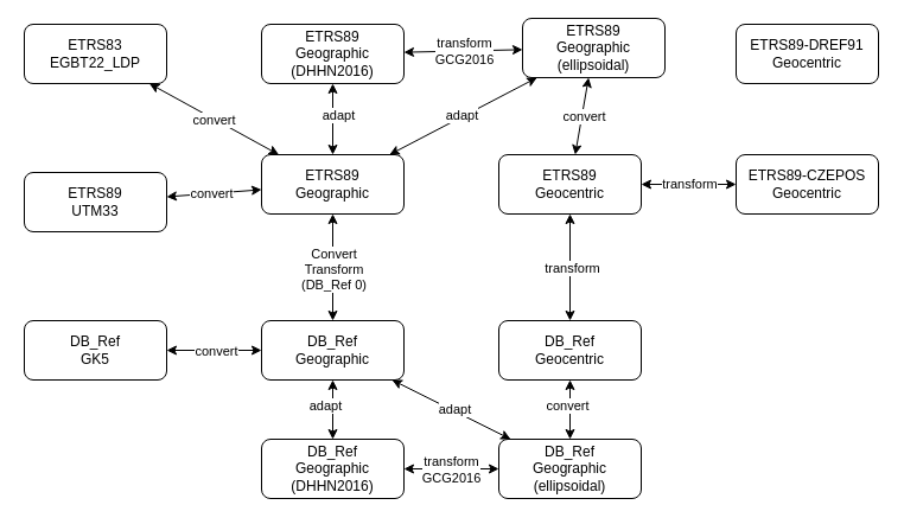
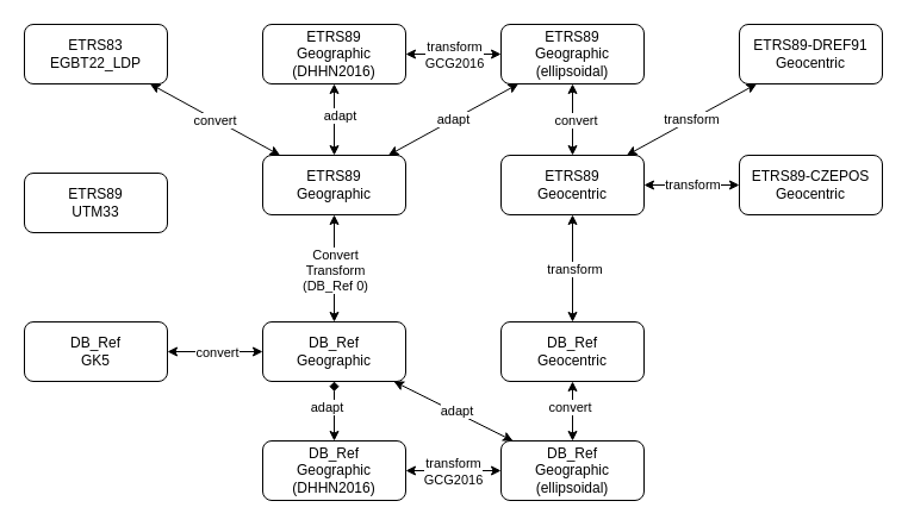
  <mxCell id="0" />
  <mxCell id="1" parent="0" />
  <mxCell id="2" value="ETRS83&lt;br&gt;EGBT22_LDP" style="rounded=1;whiteSpace=wrap;html=1;" parent="1" vertex="1"><mxGeometry x="20" y="20" width="120" height="50" as="geometry" /></mxCell>
  <mxCell id="3" value="&lt;div&gt;ETRS89&lt;br&gt;UTM33&lt;/div&gt;" style="rounded=1;whiteSpace=wrap;html=1;" parent="1" vertex="1"><mxGeometry x="20" y="145" width="120" height="50" as="geometry" /></mxCell>
  <mxCell id="4" value="&lt;div&gt;DB_Ref&lt;/div&gt;&lt;div&gt;GK5&lt;/div&gt;" style="rounded=1;whiteSpace=wrap;html=1;" parent="1" vertex="1"><mxGeometry x="20" y="270" width="120" height="50" as="geometry" /></mxCell>
  <mxCell id="5" value="&lt;div&gt;&lt;div&gt;ETRS89&lt;/div&gt;&lt;div&gt;Geocentric&lt;/div&gt;&lt;/div&gt;" style="rounded=1;whiteSpace=wrap;html=1;" parent="1" vertex="1"><mxGeometry x="420" y="130" width="120" height="50" as="geometry" /></mxCell>
- <mxCell id="6" value="&lt;div&gt;&lt;span style=&quot;background-color: transparent; color: light-dark(rgb(0, 0, 0), rgb(255, 255, 255));&quot;&gt;ETRS89&lt;/span&gt;&lt;/div&gt;&lt;div&gt;Geographic&lt;/div&gt;&lt;div&gt;(ellipsoidal)&lt;/div&gt;" style="rounded=1;whiteSpace=wrap;html=1;" parent="1" vertex="1"><mxGeometry x="440" y="15" width="120" height="50" as="geometry" /></mxCell>
+ <mxCell id="6" value="&lt;div&gt;&lt;span style=&quot;background-color: transparent; color: light-dark(rgb(0, 0, 0), rgb(255, 255, 255));&quot;&gt;ETRS89&lt;/span&gt;&lt;/div&gt;&lt;div&gt;Geographic&lt;/div&gt;&lt;div&gt;(ellipsoidal)&lt;/div&gt;" style="rounded=1;whiteSpace=wrap;html=1;" parent="1" vertex="1"><mxGeometry x="420" y="20" width="120" height="50" as="geometry" /></mxCell>
  <mxCell id="7" value="&lt;div&gt;&lt;span style=&quot;background-color: transparent; color: light-dark(rgb(0, 0, 0), rgb(255, 255, 255));&quot;&gt;ETRS89-DREF91&lt;/span&gt;&lt;/div&gt;&lt;div&gt;Geocentric&lt;/div&gt;" style="rounded=1;whiteSpace=wrap;html=1;" parent="1" vertex="1"><mxGeometry x="620" y="20" width="120" height="50" as="geometry" /></mxCell>
  <mxCell id="8" value="&lt;div&gt;&lt;span style=&quot;background-color: transparent; color: light-dark(rgb(0, 0, 0), rgb(255, 255, 255));&quot;&gt;ETRS89-CZEPOS&lt;/span&gt;&lt;/div&gt;&lt;div&gt;Geocentric&lt;/div&gt;" style="rounded=1;whiteSpace=wrap;html=1;" parent="1" vertex="1"><mxGeometry x="620" y="130" width="120" height="50" as="geometry" /></mxCell>
  <mxCell id="9" value="" style="endArrow=classic;startArrow=classic;html=1;rounded=0;noEdgeStyle=1;edgeStyle=orthogonalEdgeStyle;" parent="1" source="31" target="2" edge="1"><mxGeometry width="50" height="50" relative="1" as="geometry"><mxPoint x="510" y="240" as="sourcePoint" /><mxPoint x="560" y="190" as="targetPoint" /><Array as="points" /></mxGeometry></mxCell>
  <mxCell id="10" value="&lt;div&gt;convert&lt;/div&gt;" style="edgeLabel;html=1;align=center;verticalAlign=middle;resizable=0;points=[];" parent="9" vertex="1" connectable="0"><mxGeometry x="-0.012" y="1" relative="1" as="geometry"><mxPoint as="offset" /></mxGeometry></mxCell>
  <mxCell id="11" value="" style="endArrow=classic;startArrow=classic;html=1;rounded=0;noEdgeStyle=1;edgeStyle=orthogonalEdgeStyle;" parent="1" source="6" target="31" edge="1"><mxGeometry width="50" height="50" relative="1" as="geometry"><mxPoint x="510" y="240" as="sourcePoint" /><mxPoint x="560" y="190" as="targetPoint" /><Array as="points" /></mxGeometry></mxCell>
  <mxCell id="12" value="adapt" style="edgeLabel;html=1;align=center;verticalAlign=middle;resizable=0;points=[];" parent="11" vertex="1" connectable="0"><mxGeometry x="0.003" y="4" relative="1" as="geometry"><mxPoint x="-3" y="-4" as="offset" /></mxGeometry></mxCell>
  <mxCell id="13" value="" style="endArrow=classic;startArrow=classic;html=1;rounded=0;noEdgeStyle=1;edgeStyle=orthogonalEdgeStyle;" parent="1" source="15" target="31" edge="1"><mxGeometry width="50" height="50" relative="1" as="geometry"><mxPoint x="510" y="-90" as="sourcePoint" /><mxPoint x="560" y="-140" as="targetPoint" /><Array as="points" /></mxGeometry></mxCell>
  <mxCell id="14" value="&lt;div&gt;Convert&lt;/div&gt;&lt;div&gt;Transform&lt;/div&gt;&lt;div&gt;(DB_Ref 0&lt;span style=&quot;background-color: light-dark(#ffffff, var(--ge-dark-color, #121212)); color: light-dark(rgb(0, 0, 0), rgb(255, 255, 255));&quot;&gt;)&lt;/span&gt;&lt;/div&gt;" style="edgeLabel;html=1;align=center;verticalAlign=middle;resizable=0;points=[];" parent="13" vertex="1" connectable="0"><mxGeometry x="-0.022" relative="1" as="geometry"><mxPoint as="offset" /></mxGeometry></mxCell>
  <mxCell id="15" value="&lt;div&gt;&lt;span style=&quot;background-color: transparent; color: light-dark(rgb(0, 0, 0), rgb(255, 255, 255));&quot;&gt;DB_Ref&lt;/span&gt;&lt;/div&gt;&lt;div&gt;Geographic&lt;/div&gt;" style="rounded=1;whiteSpace=wrap;html=1;" parent="1" vertex="1"><mxGeometry x="220" y="270" width="120" height="50" as="geometry" /></mxCell>
  <mxCell id="16" value="" style="endArrow=classic;startArrow=classic;html=1;rounded=0;noEdgeStyle=1;edgeStyle=orthogonalEdgeStyle;" parent="1" source="15" target="4" edge="1"><mxGeometry width="50" height="50" relative="1" as="geometry"><mxPoint x="870" y="-240" as="sourcePoint" /><mxPoint x="270" y="-240" as="targetPoint" /><Array as="points" /></mxGeometry></mxCell>
  <mxCell id="17" value="convert" style="edgeLabel;html=1;align=center;verticalAlign=middle;resizable=0;points=[];" parent="16" vertex="1" connectable="0"><mxGeometry x="0.003" y="4" relative="1" as="geometry"><mxPoint x="1" y="-4" as="offset" /></mxGeometry></mxCell>
  <mxCell id="18" value="" style="endArrow=classic;startArrow=classic;html=1;rounded=0;noEdgeStyle=1;edgeStyle=orthogonalEdgeStyle;" parent="1" source="5" target="6" edge="1"><mxGeometry width="50" height="50" relative="1" as="geometry"><mxPoint x="630" y="-110" as="sourcePoint" /><mxPoint x="750" y="-110" as="targetPoint" /><Array as="points" /></mxGeometry></mxCell>
  <mxCell id="19" value="convert" style="edgeLabel;html=1;align=center;verticalAlign=middle;resizable=0;points=[];" parent="18" vertex="1" connectable="0"><mxGeometry x="-0.004" y="-2" relative="1" as="geometry"><mxPoint as="offset" /></mxGeometry></mxCell>
+ <mxCell id="20" value="" style="endArrow=classic;startArrow=classic;html=1;rounded=0;noEdgeStyle=1;edgeStyle=orthogonalEdgeStyle;" parent="1" source="7" target="5" edge="1"><mxGeometry width="50" height="50" relative="1" as="geometry"><mxPoint x="810" y="-200" as="sourcePoint" /><mxPoint x="810" y="-120" as="targetPoint" /><Array as="points" /></mxGeometry></mxCell>
+ <mxCell id="21" value="transform" style="edgeLabel;html=1;align=center;verticalAlign=middle;resizable=0;points=[];" parent="20" vertex="1" connectable="0"><mxGeometry x="-0.004" y="-1" relative="1" as="geometry"><mxPoint as="offset" /></mxGeometry></mxCell>
  <mxCell id="22" value="" style="endArrow=classic;startArrow=classic;html=1;rounded=0;noEdgeStyle=1;edgeStyle=orthogonalEdgeStyle;" parent="1" source="8" target="5" edge="1"><mxGeometry width="50" height="50" relative="1" as="geometry"><mxPoint x="614" y="-340" as="sourcePoint" /><mxPoint x="756" y="-260" as="targetPoint" /></mxGeometry></mxCell>
  <mxCell id="23" value="transform" style="edgeLabel;html=1;align=center;verticalAlign=middle;resizable=0;points=[];" parent="22" vertex="1" connectable="0"><mxGeometry x="-0.004" y="-1" relative="1" as="geometry"><mxPoint as="offset" /></mxGeometry></mxCell>
  <mxCell id="24" value="&lt;div&gt;&lt;span style=&quot;background-color: transparent; color: light-dark(rgb(0, 0, 0), rgb(255, 255, 255));&quot;&gt;ETRS89&lt;/span&gt;&lt;/div&gt;&lt;div&gt;Geographic&lt;/div&gt;&lt;div&gt;(DHHN2016)&lt;/div&gt;" style="rounded=1;whiteSpace=wrap;html=1;" parent="1" vertex="1"><mxGeometry x="220" y="20" width="120" height="50" as="geometry" /></mxCell>
  <mxCell id="25" value="" style="endArrow=classic;startArrow=classic;html=1;rounded=0;noEdgeStyle=1;edgeStyle=orthogonalEdgeStyle;" parent="1" source="24" target="6" edge="1"><mxGeometry width="50" height="50" relative="1" as="geometry"><mxPoint x="810" y="-220" as="sourcePoint" /><mxPoint x="810" y="-140" as="targetPoint" /></mxGeometry></mxCell>
  <mxCell id="26" value="t&lt;span style=&quot;background-color: light-dark(#ffffff, var(--ge-dark-color, #121212)); color: light-dark(rgb(0, 0, 0), rgb(255, 255, 255));&quot;&gt;ransform&lt;/span&gt;&lt;div&gt;&lt;div&gt;GCG2016&lt;/div&gt;&lt;/div&gt;" style="edgeLabel;html=1;align=center;verticalAlign=middle;resizable=0;points=[];" parent="25" vertex="1" connectable="0"><mxGeometry x="-0.004" y="-1" relative="1" as="geometry"><mxPoint y="-1" as="offset" /></mxGeometry></mxCell>
- <mxCell id="27" value="" style="endArrow=classic;startArrow=classic;html=1;rounded=0;noEdgeStyle=1;edgeStyle=orthogonalEdgeStyle;" parent="1" source="31" target="3" edge="1"><mxGeometry width="50" height="50" relative="1" as="geometry"><mxPoint x="610" y="200" as="sourcePoint" /><mxPoint x="733" y="113" as="targetPoint" /><Array as="points" /></mxGeometry></mxCell>
- <mxCell id="28" value="convert" style="edgeLabel;html=1;align=center;verticalAlign=middle;resizable=0;points=[];" parent="27" vertex="1" connectable="0"><mxGeometry x="0.003" y="4" relative="1" as="geometry"><mxPoint x="-3" y="-4" as="offset" /></mxGeometry></mxCell>
  <mxCell id="29" value="" style="endArrow=classic;startArrow=classic;html=1;rounded=0;noEdgeStyle=1;edgeStyle=orthogonalEdgeStyle;" parent="1" source="24" target="31" edge="1"><mxGeometry width="50" height="50" relative="1" as="geometry"><mxPoint x="610" y="62" as="sourcePoint" /><mxPoint x="715" y="76" as="targetPoint" /><Array as="points" /></mxGeometry></mxCell>
  <mxCell id="30" value="adapt" style="edgeLabel;html=1;align=center;verticalAlign=middle;resizable=0;points=[];" parent="29" vertex="1" connectable="0"><mxGeometry x="0.003" y="4" relative="1" as="geometry"><mxPoint y="-4" as="offset" /></mxGeometry></mxCell>
  <mxCell id="31" value="&lt;div&gt;&lt;span style=&quot;background-color: transparent; color: light-dark(rgb(0, 0, 0), rgb(255, 255, 255));&quot;&gt;ETRS89&lt;/span&gt;&lt;/div&gt;&lt;div&gt;Geographic&lt;/div&gt;" style="rounded=1;whiteSpace=wrap;html=1;" parent="1" vertex="1"><mxGeometry x="220" y="130" width="120" height="50" as="geometry" /></mxCell>
  <mxCell id="32" value="&lt;div&gt;&lt;span style=&quot;background-color: transparent; color: light-dark(rgb(0, 0, 0), rgb(255, 255, 255));&quot;&gt;DB_Ref&lt;/span&gt;&lt;/div&gt;&lt;div&gt;Geographic&lt;/div&gt;&lt;div&gt;(DHHN2016)&lt;/div&gt;" style="rounded=1;whiteSpace=wrap;html=1;" parent="1" vertex="1"><mxGeometry x="220" y="370" width="120" height="50" as="geometry" /></mxCell>
- <mxCell id="33" value="" style="endArrow=classic;startArrow=classic;html=1;rounded=0;noEdgeStyle=1;edgeStyle=orthogonalEdgeStyle;" parent="1" source="32" target="15" edge="1"><mxGeometry width="50" height="50" relative="1" as="geometry"><mxPoint x="490" y="435" as="sourcePoint" /><mxPoint x="370" y="435" as="targetPoint" /><Array as="points" /></mxGeometry></mxCell>
+ <mxCell id="33" value="" style="endArrow=diamond;startArrow=classic;html=1;rounded=0;noEdgeStyle=1;edgeStyle=orthogonalEdgeStyle;" parent="1" source="32" target="15" edge="1"><mxGeometry width="50" height="50" relative="1" as="geometry"><mxPoint x="490" y="435" as="sourcePoint" /><mxPoint x="370" y="435" as="targetPoint" /><Array as="points" /></mxGeometry></mxCell>
  <mxCell id="34" value="adapt" style="edgeLabel;html=1;align=center;verticalAlign=middle;resizable=0;points=[];" parent="33" vertex="1" connectable="0"><mxGeometry x="0.003" y="4" relative="1" as="geometry"><mxPoint x="-3" y="-4" as="offset" /></mxGeometry></mxCell>
  <mxCell id="35" value="&lt;div&gt;&lt;span style=&quot;background-color: transparent; color: light-dark(rgb(0, 0, 0), rgb(255, 255, 255));&quot;&gt;DB_Ref&lt;/span&gt;&lt;/div&gt;&lt;div&gt;Geocentric&lt;/div&gt;" style="rounded=1;whiteSpace=wrap;html=1;" parent="1" vertex="1"><mxGeometry x="420" y="270" width="120" height="50" as="geometry" /></mxCell>
  <mxCell id="36" value="&lt;div&gt;&lt;span style=&quot;background-color: transparent; color: light-dark(rgb(0, 0, 0), rgb(255, 255, 255));&quot;&gt;DB_Ref&lt;/span&gt;&lt;/div&gt;&lt;div&gt;Geographic&lt;/div&gt;&lt;div&gt;(ellipsoidal)&lt;/div&gt;" style="rounded=1;whiteSpace=wrap;html=1;" parent="1" vertex="1"><mxGeometry x="420" y="370" width="120" height="50" as="geometry" /></mxCell>
  <mxCell id="37" value="" style="endArrow=classic;startArrow=classic;html=1;rounded=0;noEdgeStyle=1;edgeStyle=orthogonalEdgeStyle;" parent="1" source="35" target="5" edge="1"><mxGeometry width="50" height="50" relative="1" as="geometry"><mxPoint x="580" y="430" as="sourcePoint" /><mxPoint x="330" y="500" as="targetPoint" /><Array as="points" /></mxGeometry></mxCell>
  <mxCell id="38" value="transform" style="edgeLabel;html=1;align=center;verticalAlign=middle;resizable=0;points=[];" parent="37" vertex="1" connectable="0"><mxGeometry x="-0.004" y="-1" relative="1" as="geometry"><mxPoint as="offset" /></mxGeometry></mxCell>
  <mxCell id="39" value="" style="endArrow=classic;startArrow=classic;html=1;rounded=0;noEdgeStyle=1;edgeStyle=orthogonalEdgeStyle;" parent="1" source="36" target="15" edge="1"><mxGeometry width="50" height="50" relative="1" as="geometry"><mxPoint x="430" y="305" as="sourcePoint" /><mxPoint x="350" y="305" as="targetPoint" /><Array as="points" /></mxGeometry></mxCell>
  <mxCell id="40" value="adapt" style="edgeLabel;html=1;align=center;verticalAlign=middle;resizable=0;points=[];" parent="39" vertex="1" connectable="0"><mxGeometry x="0.003" y="4" relative="1" as="geometry"><mxPoint x="4" y="-4" as="offset" /></mxGeometry></mxCell>
  <mxCell id="41" value="" style="endArrow=classic;startArrow=classic;html=1;rounded=0;noEdgeStyle=1;edgeStyle=orthogonalEdgeStyle;" parent="1" source="36" target="35" edge="1"><mxGeometry width="50" height="50" relative="1" as="geometry"><mxPoint x="230" y="305" as="sourcePoint" /><mxPoint x="150" y="305" as="targetPoint" /><Array as="points" /></mxGeometry></mxCell>
  <mxCell id="42" value="convert" style="edgeLabel;html=1;align=center;verticalAlign=middle;resizable=0;points=[];" parent="41" vertex="1" connectable="0"><mxGeometry x="0.003" y="4" relative="1" as="geometry"><mxPoint x="1" y="-4" as="offset" /></mxGeometry></mxCell>
  <mxCell id="43" value="" style="endArrow=classic;startArrow=classic;html=1;rounded=0;noEdgeStyle=1;edgeStyle=orthogonalEdgeStyle;" edge="1" parent="1" source="32" target="36"><mxGeometry width="50" height="50" relative="1" as="geometry"><mxPoint x="490" y="280" as="sourcePoint" /><mxPoint x="490" y="190" as="targetPoint" /><Array as="points" /></mxGeometry></mxCell>
  <mxCell id="44" value="&lt;div&gt;&lt;span style=&quot;background-color: light-dark(#ffffff, var(--ge-dark-color, #121212)); color: light-dark(rgb(0, 0, 0), rgb(255, 255, 255));&quot;&gt;transform&lt;/span&gt;&lt;/div&gt;&lt;div&gt;GCG2016&lt;/div&gt;" style="edgeLabel;html=1;align=center;verticalAlign=middle;resizable=0;points=[];" vertex="1" connectable="0" parent="43"><mxGeometry x="-0.022" relative="1" as="geometry"><mxPoint as="offset" /></mxGeometry></mxCell>
